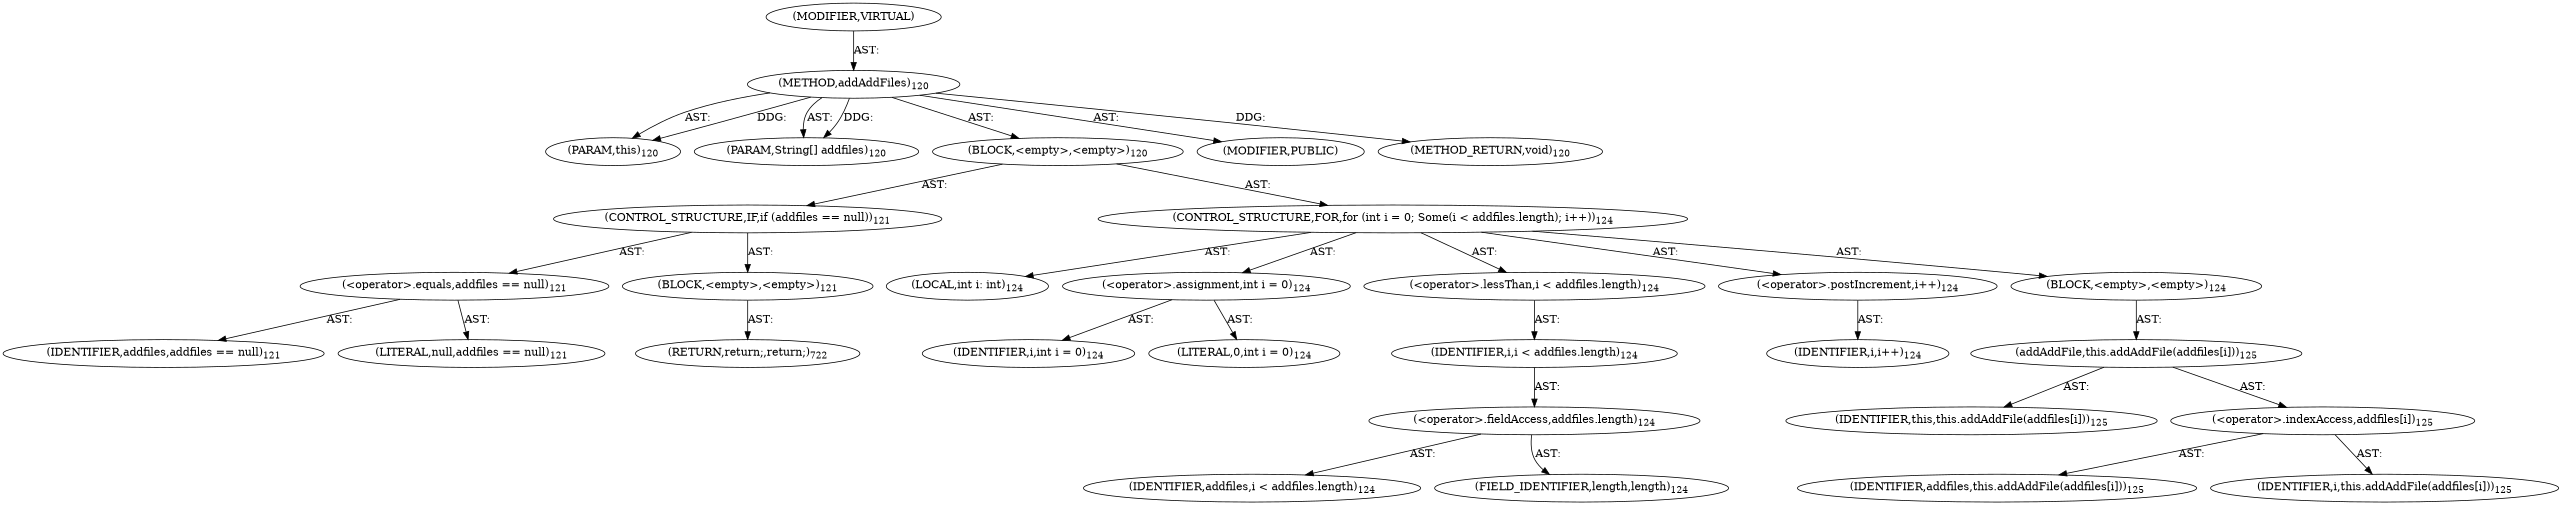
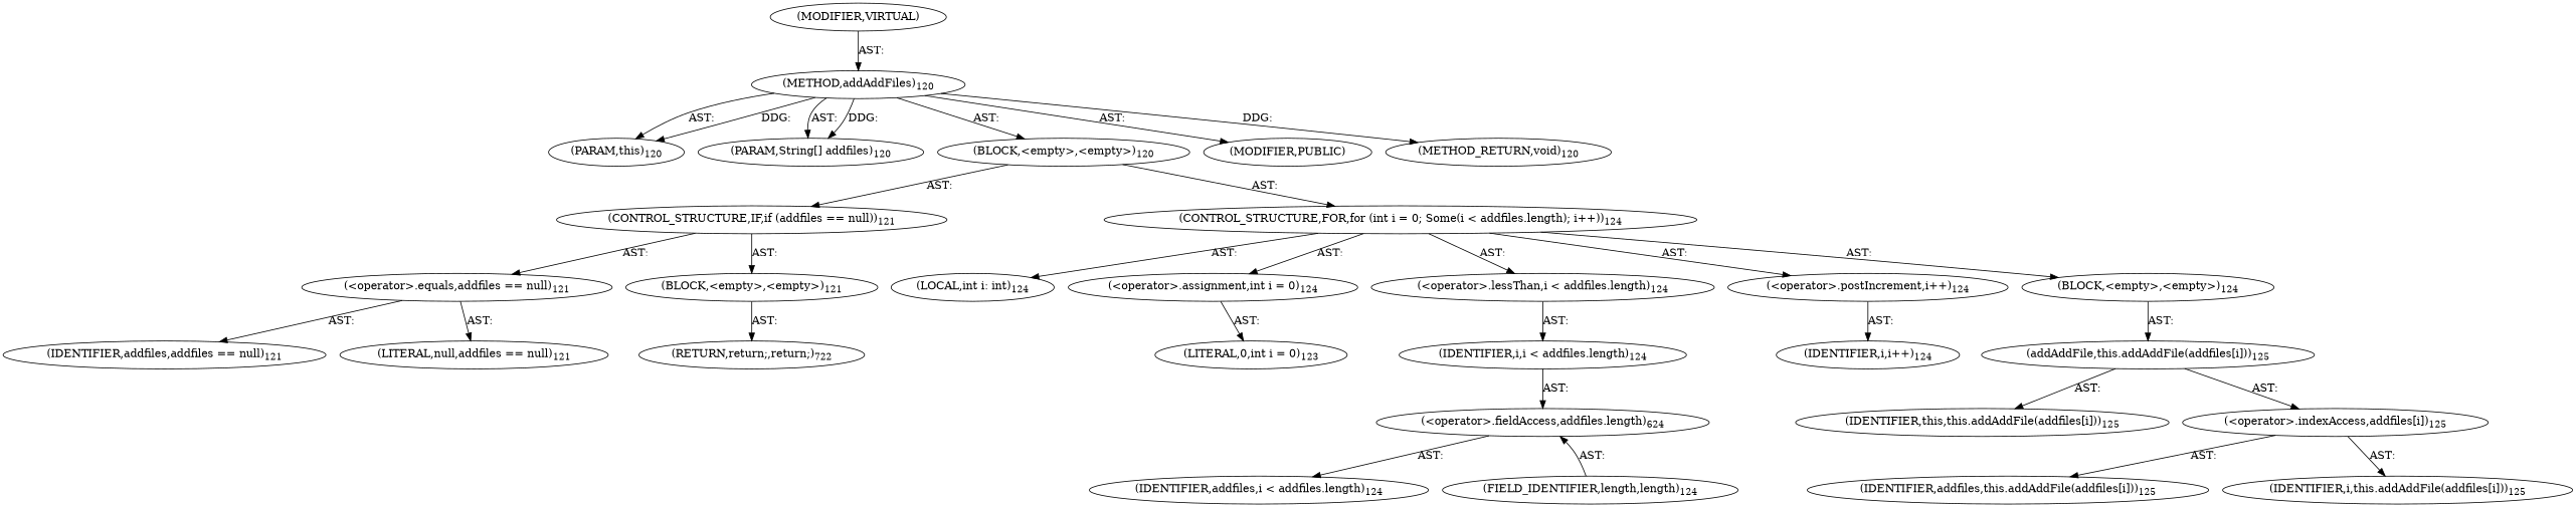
  digraph {
    n1 [label=<(METHOD,addAddFiles)<SUB>120</SUB>>]
    n2 [label=<(PARAM,this)<SUB>120</SUB>>]
    n3 [label=<(PARAM,String[] addfiles)<SUB>120</SUB>>]
    n4 [label=<(BLOCK,&lt;empty&gt;,&lt;empty&gt;)<SUB>120</SUB>>]
    n5 [label=<(MODIFIER,PUBLIC)>]
    n6 [label=<(METHOD_RETURN,void)<SUB>120</SUB>>]
    n7 [label=<(CONTROL_STRUCTURE,IF,if (addfiles == null))<SUB>121</SUB>>]
    n8 [label=<(CONTROL_STRUCTURE,FOR,for (int i = 0; Some(i &lt; addfiles.length); i++))<SUB>124</SUB>>]
    n9 [label=<(MODIFIER,VIRTUAL)>]
    n10 [label=<(&lt;operator&gt;.equals,addfiles == null)<SUB>121</SUB>>]
    n11 [label=<(BLOCK,&lt;empty&gt;,&lt;empty&gt;)<SUB>121</SUB>>]
    n12 [label=<(LOCAL,int i: int)<SUB>124</SUB>>]
    n13 [label=<(&lt;operator&gt;.assignment,int i = 0)<SUB>124</SUB>>]
    n14 [label=<(&lt;operator&gt;.lessThan,i &lt; addfiles.length)<SUB>124</SUB>>]
    n15 [label=<(&lt;operator&gt;.postIncrement,i++)<SUB>124</SUB>>]
    n16 [label=<(BLOCK,&lt;empty&gt;,&lt;empty&gt;)<SUB>124</SUB>>]
    n17 [label=<(IDENTIFIER,addfiles,addfiles == null)<SUB>121</SUB>>]
    n18 [label=<(LITERAL,null,addfiles == null)<SUB>121</SUB>>]
    n19 [label=<(RETURN,return;,return;)<SUB>722</SUB>>]
-   n20 [label=<(IDENTIFIER,i,int i = 0)<SUB>124</SUB>>]
-   n21 [label=<(LITERAL,0,int i = 0)<SUB>124</SUB>>]
+   n21 [label=<(LITERAL,0,int i = 0)<SUB>123</SUB>>]
    n22 [label=<(IDENTIFIER,i,i &lt; addfiles.length)<SUB>124</SUB>>]
    n23 [label=<(IDENTIFIER,i,i++)<SUB>124</SUB>>]
    n24 [label=<(addAddFile,this.addAddFile(addfiles[i]))<SUB>125</SUB>>]
-   n25 [label=<(&lt;operator&gt;.fieldAccess,addfiles.length)<SUB>124</SUB>>]
+   n25 [label=<(&lt;operator&gt;.fieldAccess,addfiles.length)<SUB>624</SUB>>]
    n26 [label=<(IDENTIFIER,addfiles,i &lt; addfiles.length)<SUB>124</SUB>>]
    n27 [label=<(FIELD_IDENTIFIER,length,length)<SUB>124</SUB>>]
    n28 [label=<(IDENTIFIER,this,this.addAddFile(addfiles[i]))<SUB>125</SUB>>]
    n29 [label=<(&lt;operator&gt;.indexAccess,addfiles[i])<SUB>125</SUB>>]
    n30 [label=<(IDENTIFIER,addfiles,this.addAddFile(addfiles[i]))<SUB>125</SUB>>]
    n31 [label=<(IDENTIFIER,i,this.addAddFile(addfiles[i]))<SUB>125</SUB>>]
    n1 -> n2 [label="AST: "]
    n1 -> n2 [label="DDG: "]
    n1 -> n3 [label="AST: "]
    n1 -> n3 [label="DDG: "]
    n1 -> n4 [label="AST: "]
    n1 -> n5 [label="AST: "]
    n1 -> n6 [label="DDG: "]
    n4 -> n7 [label="AST: "]
    n4 -> n8 [label="AST: "]
    n7 -> n10 [label="AST: "]
    n7 -> n11 [label="AST: "]
    n8 -> n12 [label="AST: "]
    n8 -> n13 [label="AST: "]
    n8 -> n14 [label="AST: "]
    n8 -> n15 [label="AST: "]
    n8 -> n16 [label="AST: "]
    n9 -> n1 [label="AST: "]
    n10 -> n17 [label="AST: "]
    n10 -> n18 [label="AST: "]
    n11 -> n19 [label="AST: "]
-   n13 -> n20 [label="AST: "]
    n13 -> n21 [label="AST: "]
    n14 -> n22 [label="AST: "]
    n15 -> n23 [label="AST: "]
    n16 -> n24 [label="AST: "]
    n22 -> n25 [label="AST: "]
    n24 -> n28 [label="AST: "]
    n24 -> n29 [label="AST: "]
    n25 -> n26 [label="AST: "]
-   n25 -> n27 [label="AST: "]
+   n27 -> n25 [label="AST: "]
    n29 -> n30 [label="AST: "]
    n29 -> n31 [label="AST: "]
  }
